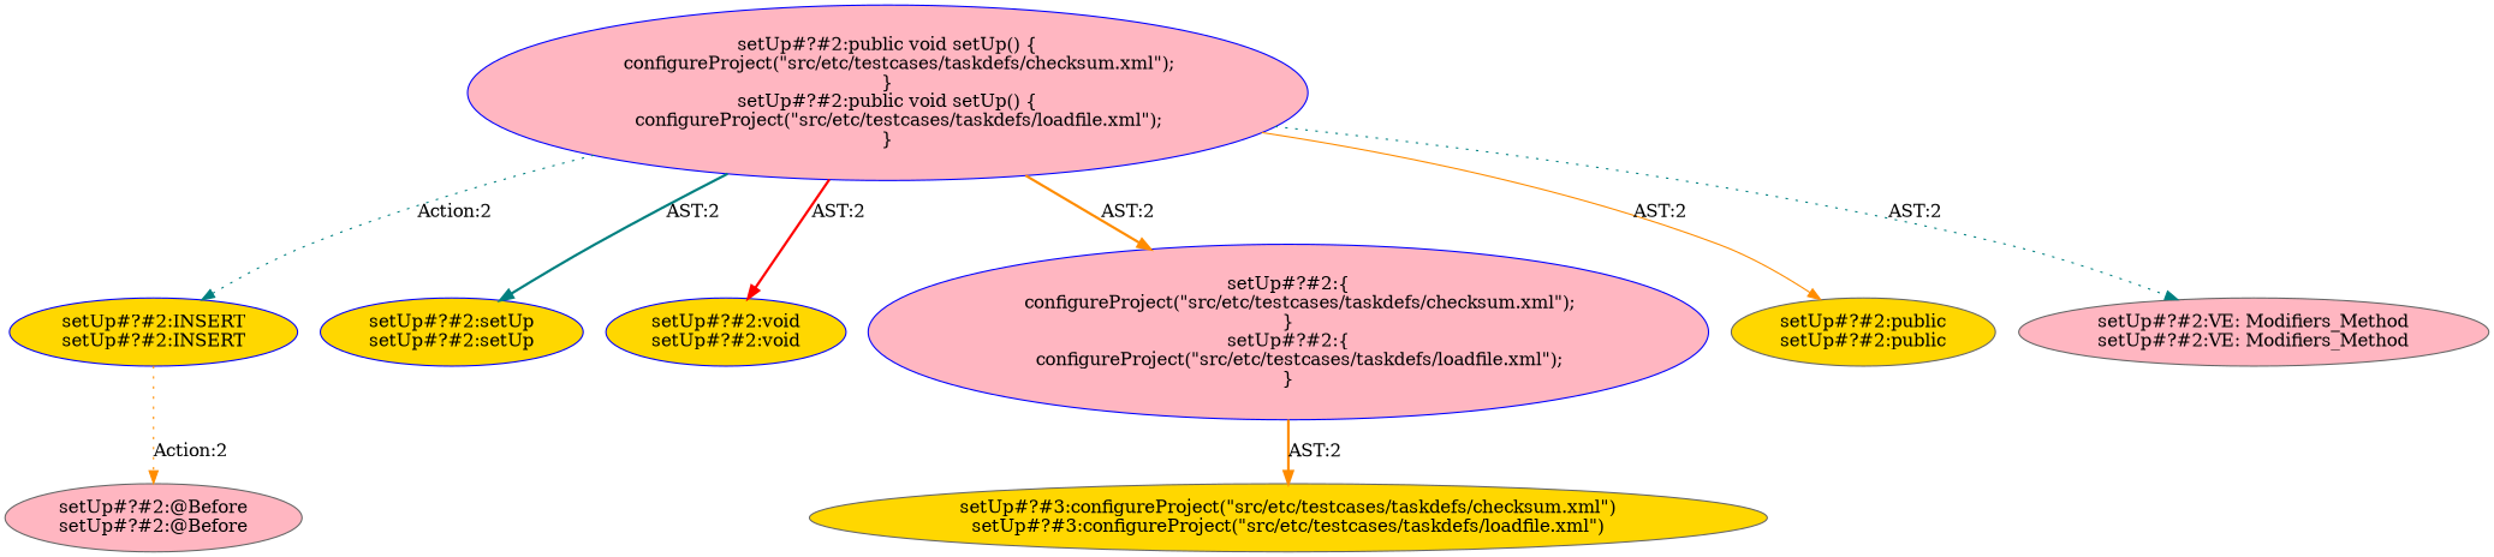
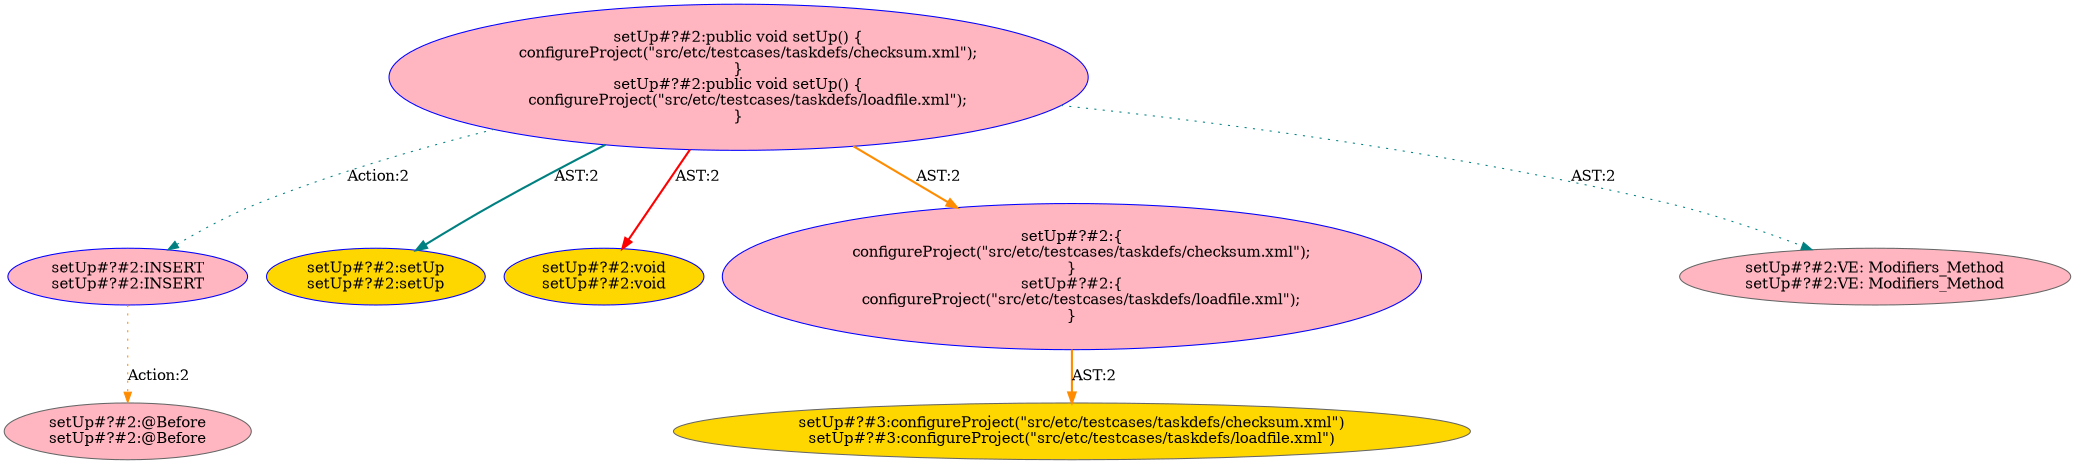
  digraph {
    node [color=blue fillcolor=lightpink shape=ellipse style=filled]
    edge [color=darkorange style=bold]
-   n1 [fillcolor=gold label="setUp#?#2:INSERT\nsetUp#?#2:INSERT"]
+   n1 [label="setUp#?#2:INSERT\nsetUp#?#2:INSERT"]
    n2 [color=gray40 label="setUp#?#2:@Before\nsetUp#?#2:@Before"]
    n3 [label="setUp#?#2:public void setUp() \{\n    configureProject(\"src/etc/testcases/taskdefs/checksum.xml\");\n\}\nsetUp#?#2:public void setUp() \{\n    configureProject(\"src/etc/testcases/taskdefs/loadfile.xml\");\n\}"]
    n4 [fillcolor=gold label="setUp#?#2:setUp\nsetUp#?#2:setUp"]
    n5 [fillcolor=gold label="setUp#?#2:void\nsetUp#?#2:void"]
    n6 [label="setUp#?#2:\{\n    configureProject(\"src/etc/testcases/taskdefs/checksum.xml\");\n\}\nsetUp#?#2:\{\n    configureProject(\"src/etc/testcases/taskdefs/loadfile.xml\");\n\}"]
-   n7 [color=gray40 fillcolor=gold label="setUp#?#2:public\nsetUp#?#2:public"]
    n8 [color=gray40 label="setUp#?#2:VE: Modifiers_Method\nsetUp#?#2:VE: Modifiers_Method"]
    n9 [color=gray40 fillcolor=gold label="setUp#?#3:configureProject(\"src/etc/testcases/taskdefs/checksum.xml\")\nsetUp#?#3:configureProject(\"src/etc/testcases/taskdefs/loadfile.xml\")"]
    n1 -> n2 [label="Action:2" style=dotted]
    n3 -> n1 [color=teal label="Action:2" style=dotted]
    n3 -> n4 [color=teal label="AST:2"]
    n3 -> n5 [color=red label="AST:2"]
    n3 -> n6 [label="AST:2"]
-   n3 -> n7 [label="AST:2" style=solid]
    n3 -> n8 [color=teal label="AST:2" style=dotted]
    n6 -> n9 [label="AST:2"]
  }
